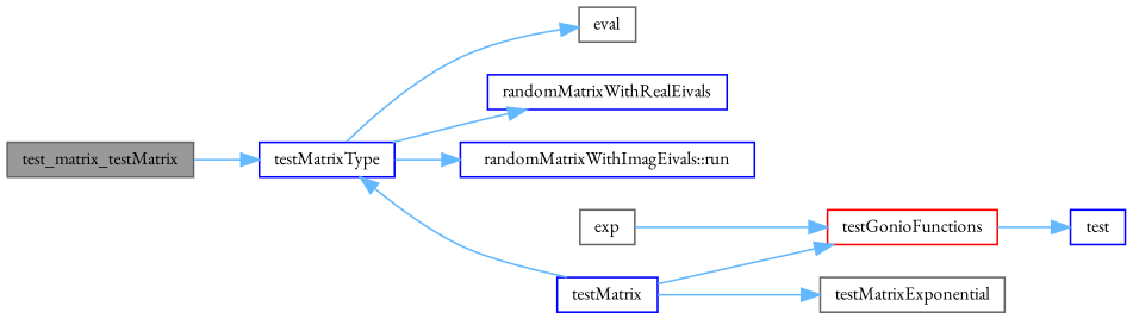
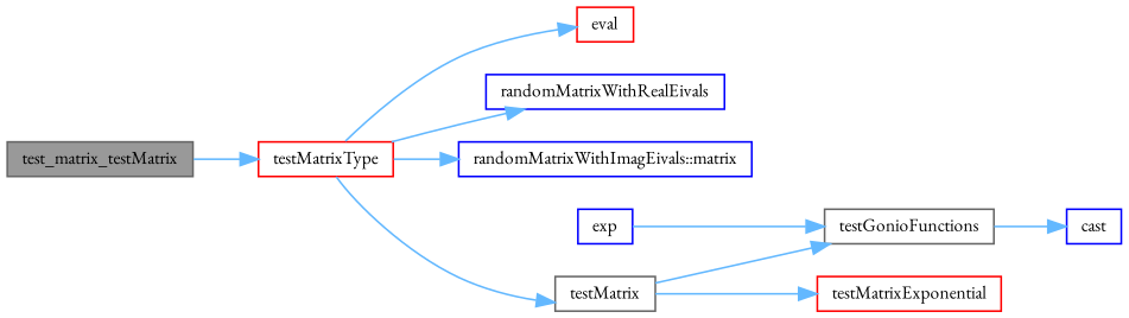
  digraph {
    fontname="EB Garamond"
    rankdir=LR
    node [color=gray40 fillcolor=white fontname="EB Garamond" fontsize=10 shape=box style=filled]
    edge [color=steelblue1 fontname="EB Garamond" fontsize=10 labelfontname=Helvetica labelfontsize=10 style=solid]
    n1 [fillcolor=grey60 fontcolor=black height=0.2 label=test_matrix_testMatrix width=0.4]
-   n2 [color=blue height=0.2 label=testMatrixType width=0.4]
-   n3 [height=0.2 label=eval width=0.4]
+   n2 [color=red height=0.2 label=testMatrixType width=0.4]
+   n3 [color=red height=0.2 label=eval width=0.4]
    n4 [color=blue height=0.2 label=randomMatrixWithRealEivals width=0.4]
-   n5 [color=blue height=0.2 label="randomMatrixWithImagEivals::run" width=0.4]
-   n6 [color=blue height=0.2 label=testMatrix width=0.4]
-   n7 [color=red height=0.2 label=testGonioFunctions width=0.4]
-   n8 [height=0.2 label=testMatrixExponential width=0.4]
-   n9 [color=blue height=0.2 label=test width=0.4]
-   n10 [height=0.2 label=exp width=0.4]
+   n5 [color=blue height=0.2 label="randomMatrixWithImagEivals::matrix" width=0.4]
+   n6 [height=0.2 label=testMatrix width=0.4]
+   n7 [height=0.2 label=testGonioFunctions width=0.4]
+   n8 [color=red height=0.2 label=testMatrixExponential width=0.4]
+   n9 [color=blue height=0.2 label=cast width=0.4]
+   n10 [color=blue height=0.2 label=exp width=0.4]
    n1 -> n2
    n2 -> n3
    n2 -> n4
    n2 -> n5
-   n6 -> n2
+   n2 -> n6
    n6 -> n7
    n6 -> n8
    n7 -> n9
    n10 -> n7
  }
